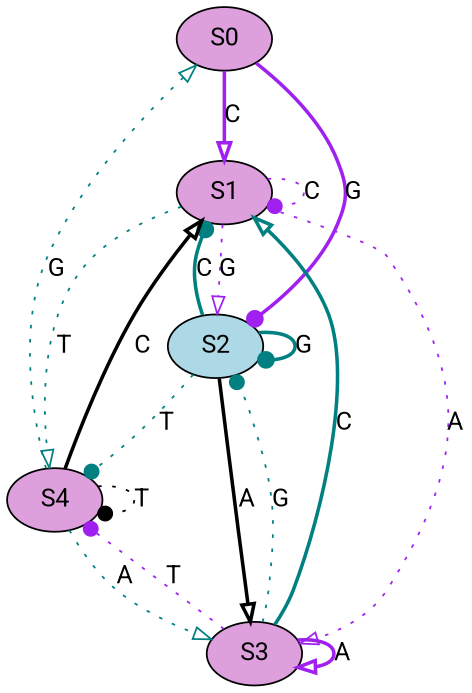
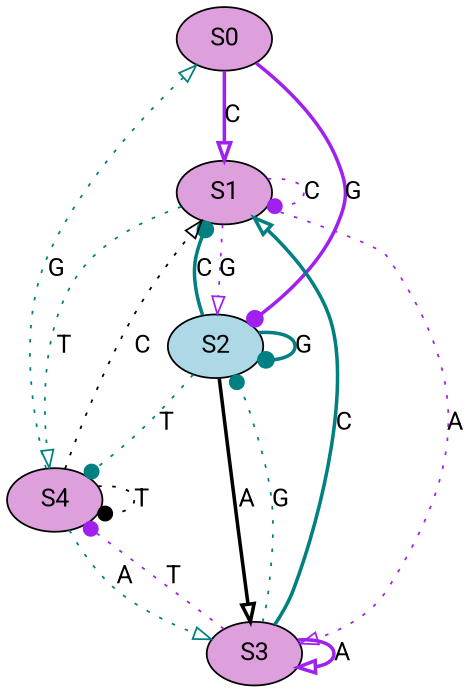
  strict digraph {
    fontname=Roboto
    node [fillcolor=plum fontname=Roboto style=filled]
    edge [arrowhead=onormal color=teal fontname=Roboto style=dotted]
    S0
    S1
    S2 [fillcolor=lightblue]
    S3
    S4
    S0 -> S1 [color=purple label=C style=bold]
    S0 -> S2 [arrowhead=dot color=purple label=G style=bold]
    S1 -> S1 [arrowhead=dot color=purple label=C]
    S1 -> S2 [color=purple label=G]
    S1 -> S3 [color=purple label=A]
    S1 -> S4 [label=T]
    S2 -> S1 [arrowhead=dot label=C style=bold]
    S2 -> S2 [arrowhead=dot label=G style=bold]
    S2 -> S3 [color=black label=A style=bold]
    S2 -> S4 [arrowhead=dot label=T]
    S3 -> S1 [label=C style=bold]
    S3 -> S2 [arrowhead=dot label=G]
    S3 -> S3 [color=purple label=A style=bold]
    S3 -> S4 [arrowhead=dot color=purple label=T]
    S4 -> S0 [label=G]
-   S4 -> S1 [color=black label=C style=bold]
+   S4 -> S1 [color=black label=C]
    S4 -> S3 [label=A]
    S4 -> S4 [arrowhead=dot color=black label=T]
  }
